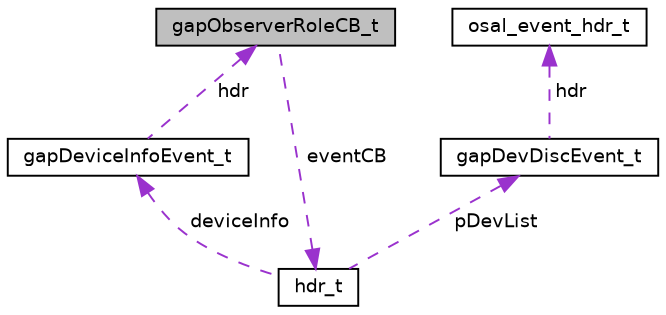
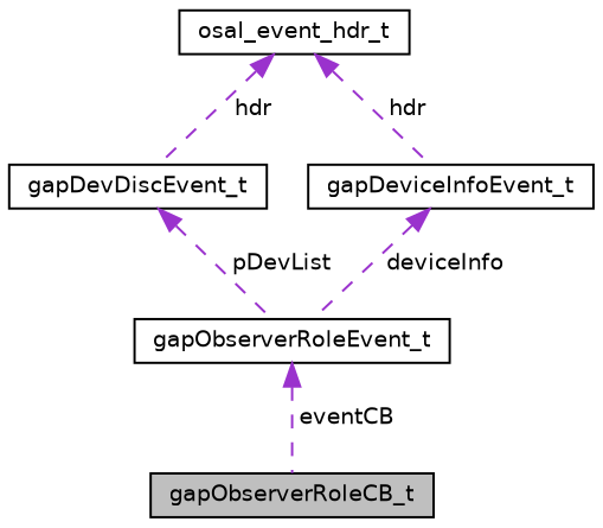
  digraph {
    node [color=black fillcolor=white fontname=Helvetica fontsize=10 shape=record style=filled]
    edge [color=darkorchid3 dir=back fontname=Helvetica fontsize=10 labelfontname=Helvetica labelfontsize=10 style=dashed]
    n1 [fillcolor=grey75 fontcolor=black height=0.2 label=gapObserverRoleCB_t width=0.4]
-   n2 [height=0.2 label=hdr_t width=0.4]
+   n2 [height=0.2 label=gapObserverRoleEvent_t width=0.4]
    n3 [height=0.2 label=osal_event_hdr_t width=0.4]
    n4 [height=0.2 label=gapDevDiscEvent_t width=0.4]
    n5 [height=0.2 label=gapDeviceInfoEvent_t width=0.4]
    n2 -> n1 [label=" eventCB"]
    n3 -> n4 [label=" hdr"]
-   n1 -> n5 [label=" hdr"]
+   n3 -> n5 [label=" hdr"]
    n4 -> n2 [label=" pDevList"]
    n5 -> n2 [label=" deviceInfo"]
  }
